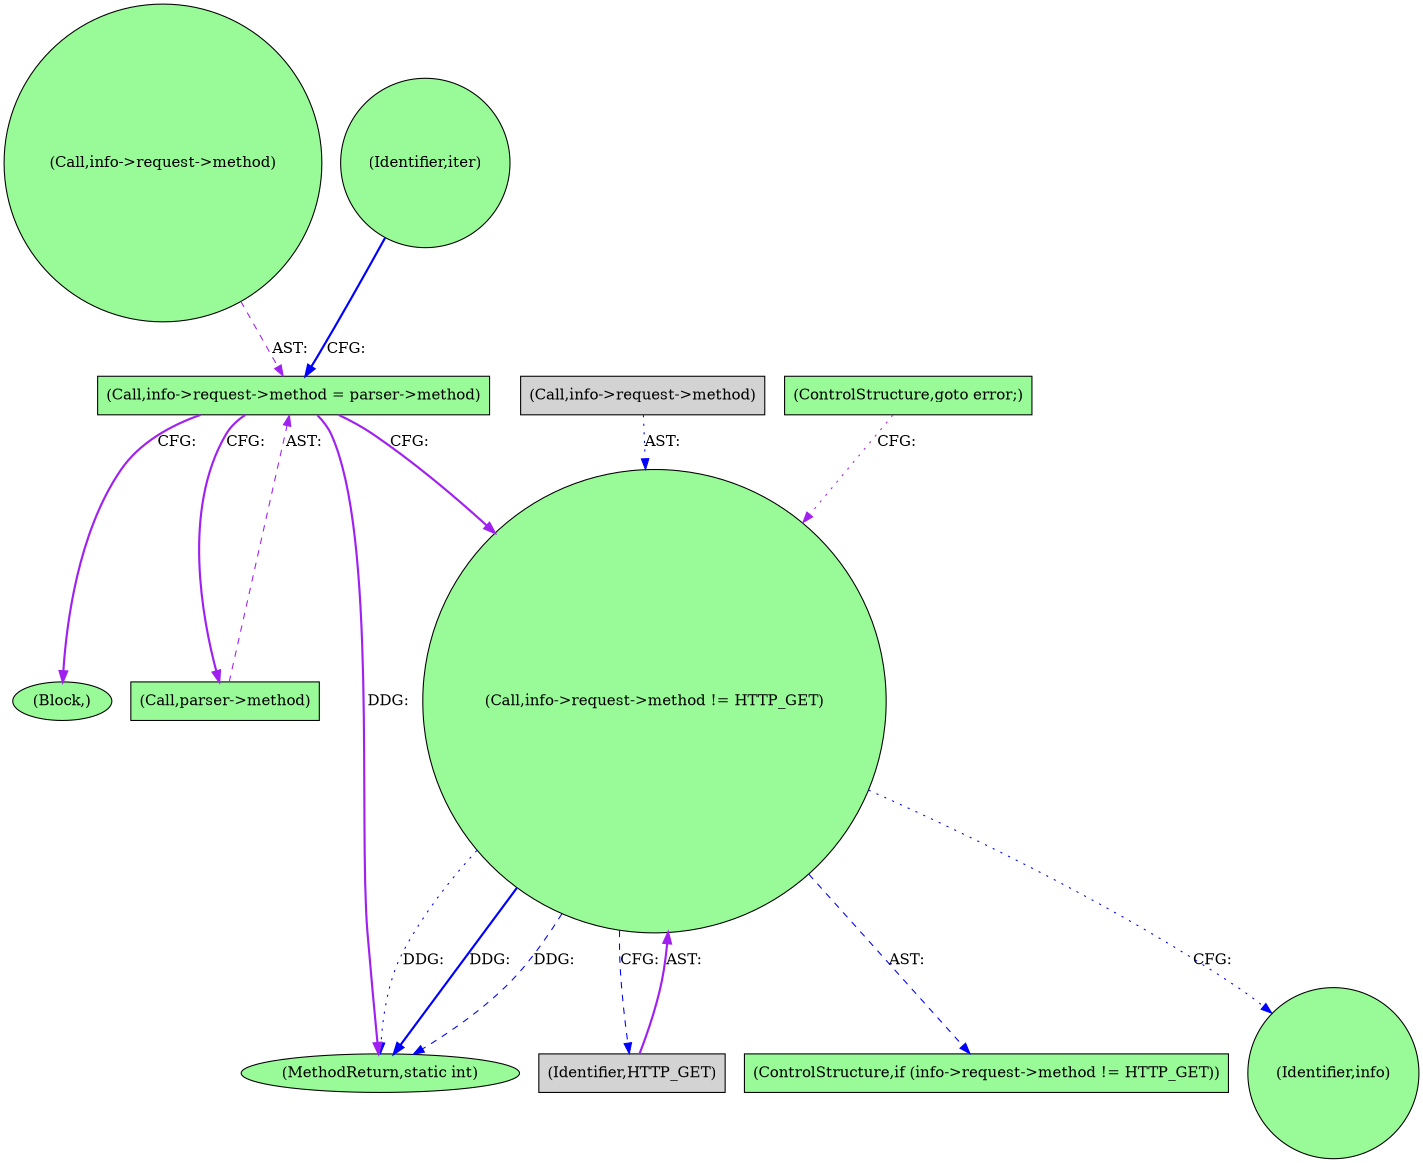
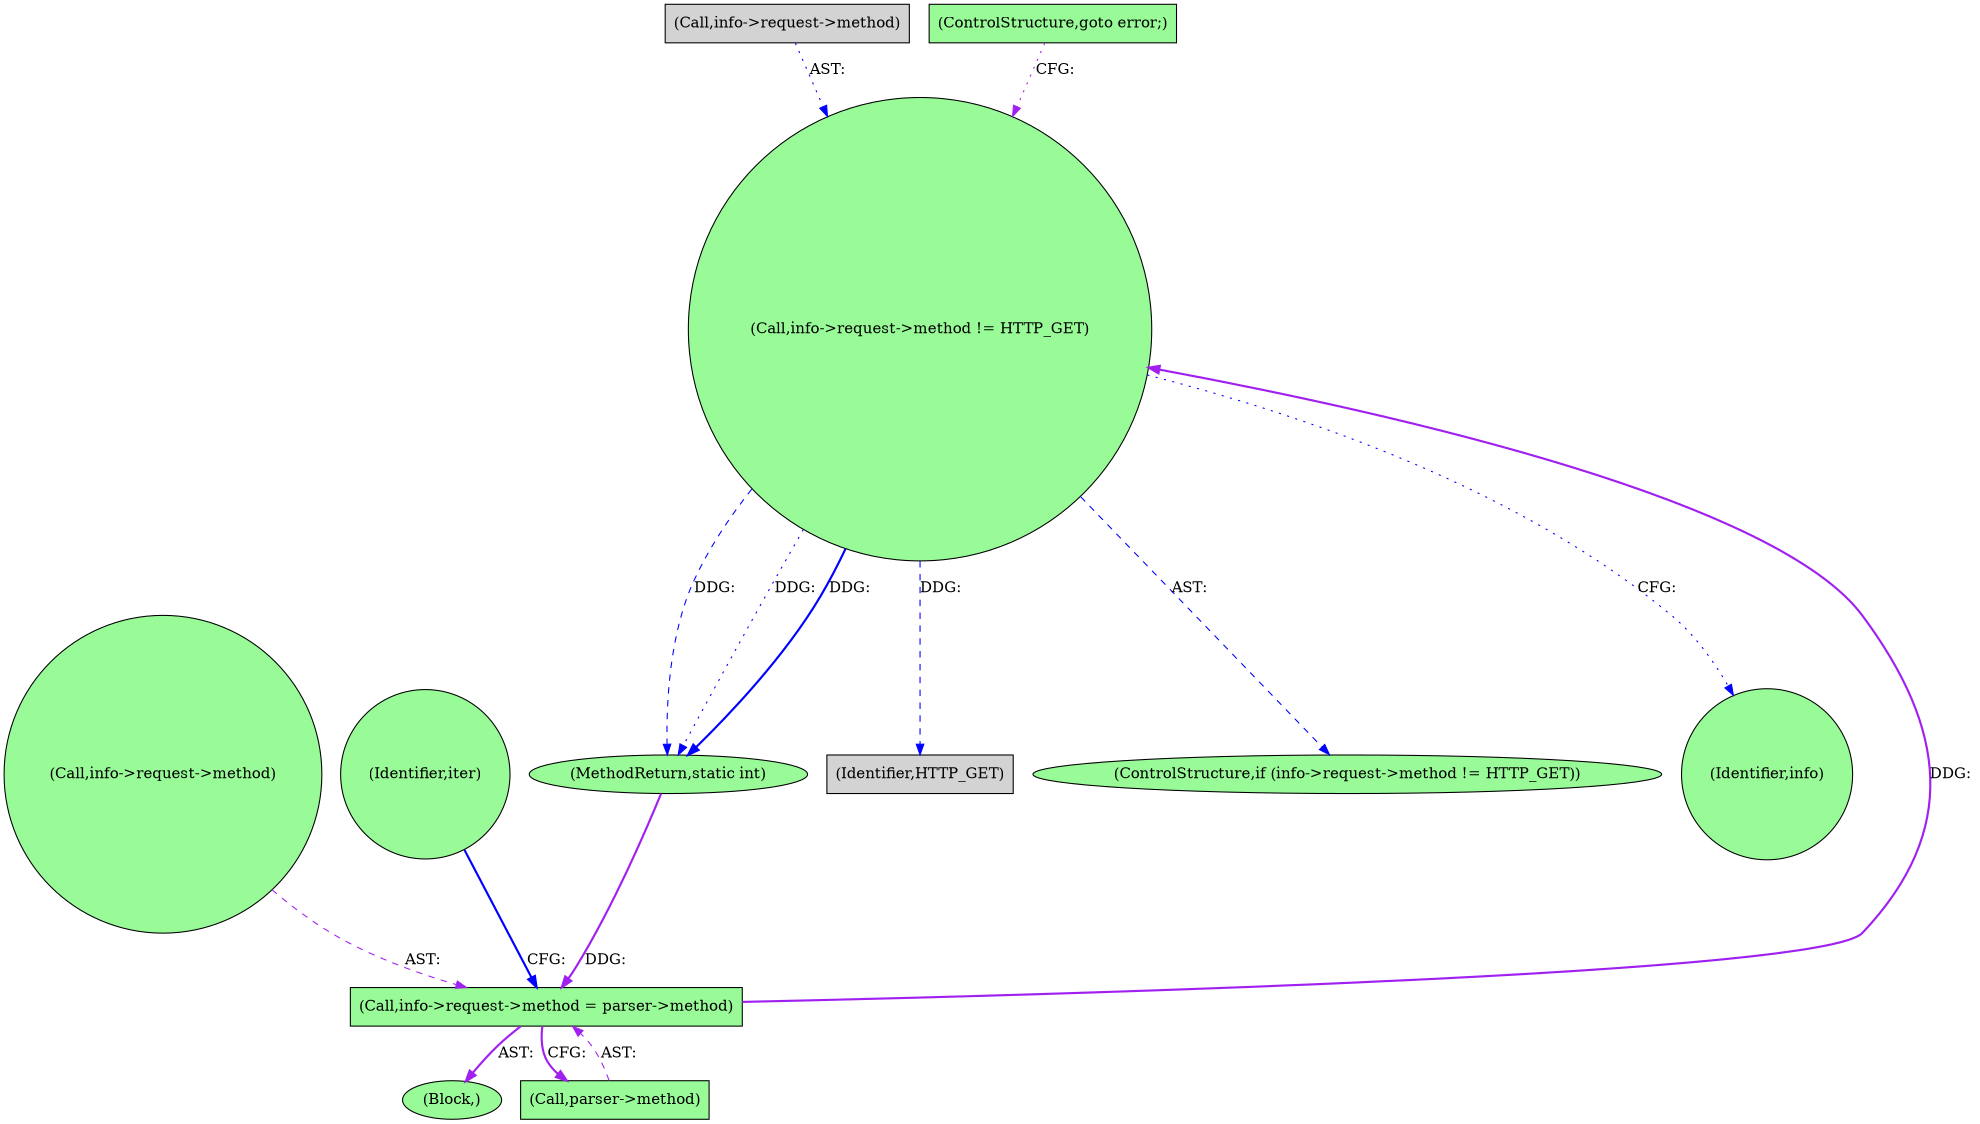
  digraph {
    node [fillcolor=palegreen shape=box style=filled]
    edge [color=blue style=bold]
    n1 [label="(Call,info->request->method != HTTP_GET)" shape=circle]
    n2 [label="(MethodReturn,static int)" shape=ellipse]
    n3 [fillcolor=lightgrey label="(Identifier,HTTP_GET)"]
-   n4 [label="(ControlStructure,if (info->request->method != HTTP_GET))"]
+   n4 [label="(ControlStructure,if (info->request->method != HTTP_GET))" shape=ellipse]
    n5 [label="(Identifier,info)" shape=circle]
    n6 [label="(Call,info->request->method = parser->method)"]
    n7 [label="(Block,)" shape=ellipse]
    n8 [label="(Call,parser->method)"]
    n9 [label="(Call,info->request->method)" shape=circle]
    n10 [fillcolor=lightgrey label="(Call,info->request->method)"]
    n11 [label="(ControlStructure,goto error;)"]
    n12 [label="(Identifier,iter)" shape=circle]
    n1 -> n2 [label="DDG: " style=dashed]
    n1 -> n2 [label="DDG: " style=dotted]
    n1 -> n2 [label="DDG: "]
-   n1 -> n3 [label="CFG: " style=dashed]
+   n1 -> n3 [label="DDG: " style=dashed]
    n1 -> n4 [label="AST: " style=dashed]
    n1 -> n5 [label="CFG: " style=dotted]
-   n3 -> n1 [color=purple label="AST: "]
-   n6 -> n1 [color=purple label="CFG: "]
-   n6 -> n2 [color=purple label="DDG: "]
-   n6 -> n7 [color=purple label="CFG: "]
+   n6 -> n1 [color=purple label="DDG: "]
+   n2 -> n6 [color=purple label="DDG: "]
+   n6 -> n7 [color=purple label="AST: "]
    n6 -> n8 [color=purple label="CFG: "]
    n8 -> n6 [color=purple label="AST: " style=dashed]
    n9 -> n6 [color=purple label="AST: " style=dashed]
    n10 -> n1 [label="AST: " style=dotted]
    n11 -> n1 [color=purple label="CFG: " style=dotted]
    n12 -> n6 [label="CFG: "]
  }
